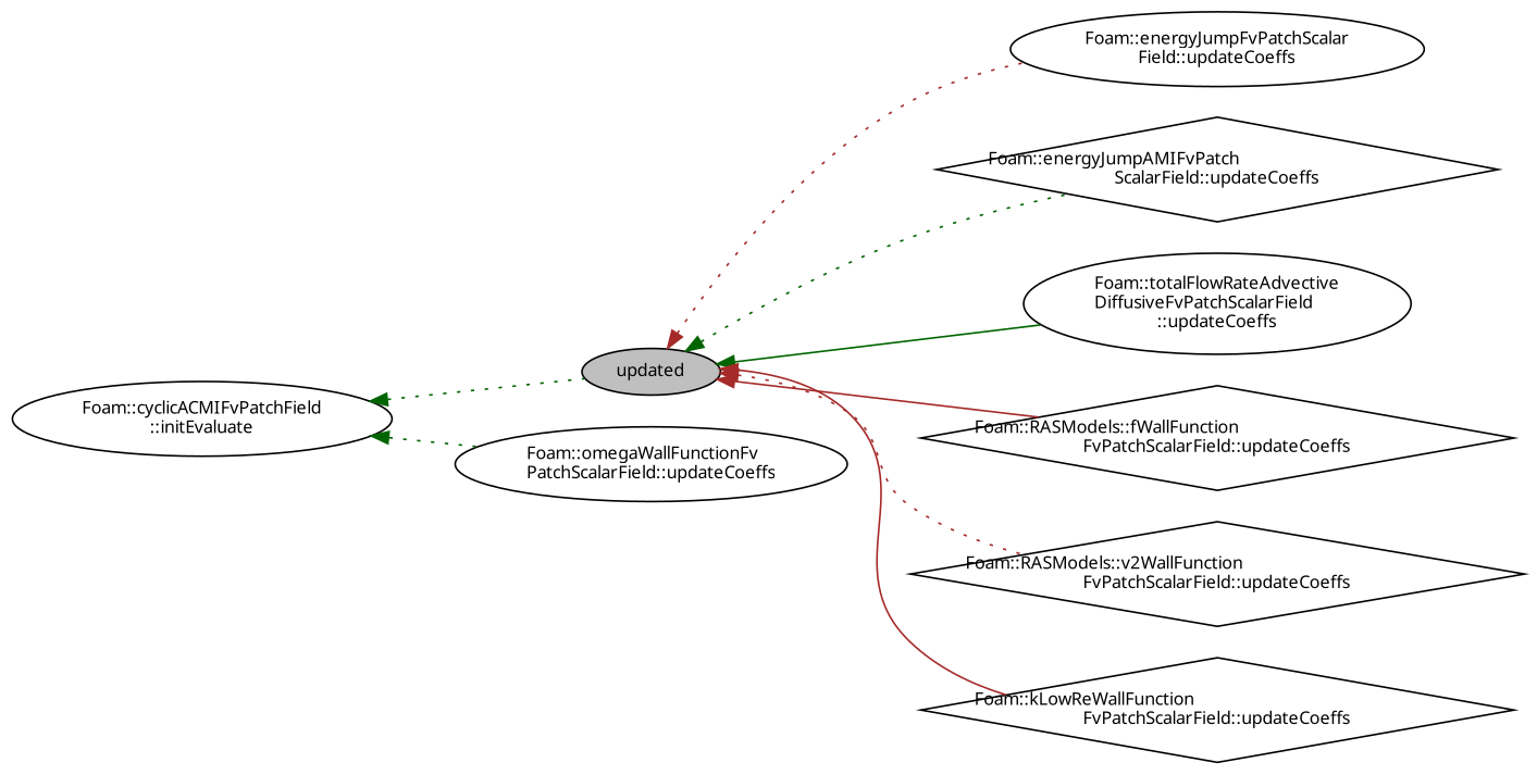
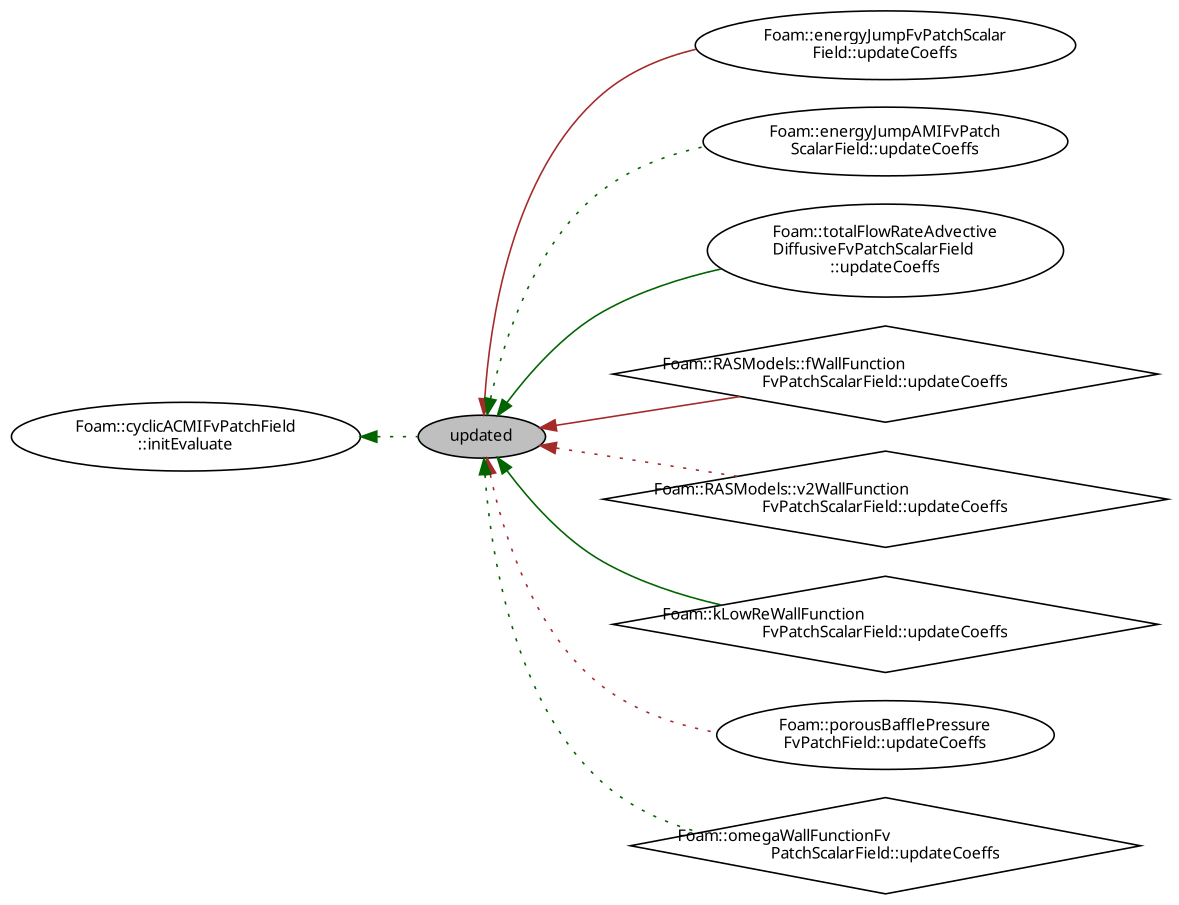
  digraph {
    fontname="Noto Sans"
    rankdir=LR
    node [color=black fontname="Noto Sans" fontsize=10 shape=ellipse]
    edge [color=darkgreen dir=back fontname="Noto Sans" fontsize=10 labelfontname=FreeSans labelfontsize=10 style=dotted]
    n1 [fillcolor=grey75 fontcolor=black height=0.2 label=updated style=filled width=0.4]
    n2 [height=0.2 label="Foam::energyJumpFvPatchScalar\lField::updateCoeffs" width=0.4]
-   n3 [height=0.2 label="Foam::energyJumpAMIFvPatch\lScalarField::updateCoeffs" shape=diamond width=0.4]
+   n3 [height=0.2 label="Foam::energyJumpAMIFvPatch\lScalarField::updateCoeffs" width=0.4]
    n4 [height=0.2 label="Foam::totalFlowRateAdvective\lDiffusiveFvPatchScalarField\l::updateCoeffs" width=0.4]
    n5 [height=0.2 label="Foam::RASModels::fWallFunction\lFvPatchScalarField::updateCoeffs" shape=diamond width=0.4]
    n6 [height=0.2 label="Foam::RASModels::v2WallFunction\lFvPatchScalarField::updateCoeffs" shape=diamond width=0.4]
    n7 [height=0.2 label="Foam::kLowReWallFunction\lFvPatchScalarField::updateCoeffs" shape=diamond width=0.4]
-   n9 [height=0.2 label="Foam::omegaWallFunctionFv\lPatchScalarField::updateCoeffs" width=0.4]
+   n8 [height=0.2 label="Foam::porousBafflePressure\lFvPatchField::updateCoeffs" width=0.4]
+   n9 [height=0.2 label="Foam::omegaWallFunctionFv\lPatchScalarField::updateCoeffs" shape=diamond width=0.4]
    n10 [height=0.2 label="Foam::cyclicACMIFvPatchField\l::initEvaluate" width=0.4]
-   n1 -> n2 [color=brown]
+   n1 -> n2 [color=brown style=solid]
    n1 -> n3
    n1 -> n4 [style=solid]
    n1 -> n5 [color=brown style=solid]
    n1 -> n6 [color=brown]
-   n1 -> n7 [color=brown style=solid]
-   n10 -> n9
+   n1 -> n7 [style=solid]
+   n1 -> n8 [color=brown]
+   n1 -> n9
    n10 -> n1
  }
